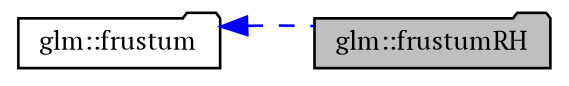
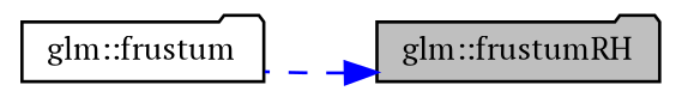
  digraph {
    rankdir=RL
    fontname="PT Serif"
    node [color=black fontname="PT Serif" fontsize=10 shape=folder style=filled]
    n1 [fillcolor=grey75 fontcolor=black height=0.2 label="glm::frustumRH" width=0.4]
    n2 [fillcolor=white height=0.2 label="glm::frustum" width=0.4]
-   n2 -> n1 [color=blue dir=back fontname="PT Serif" fontsize=10 labelfontname=Helvetica labelfontsize=10 style=dashed]
+   n1 -> n2 [color=blue dir=back fontname="PT Serif" fontsize=10 labelfontname=Helvetica labelfontsize=10 style=dashed]
  }
